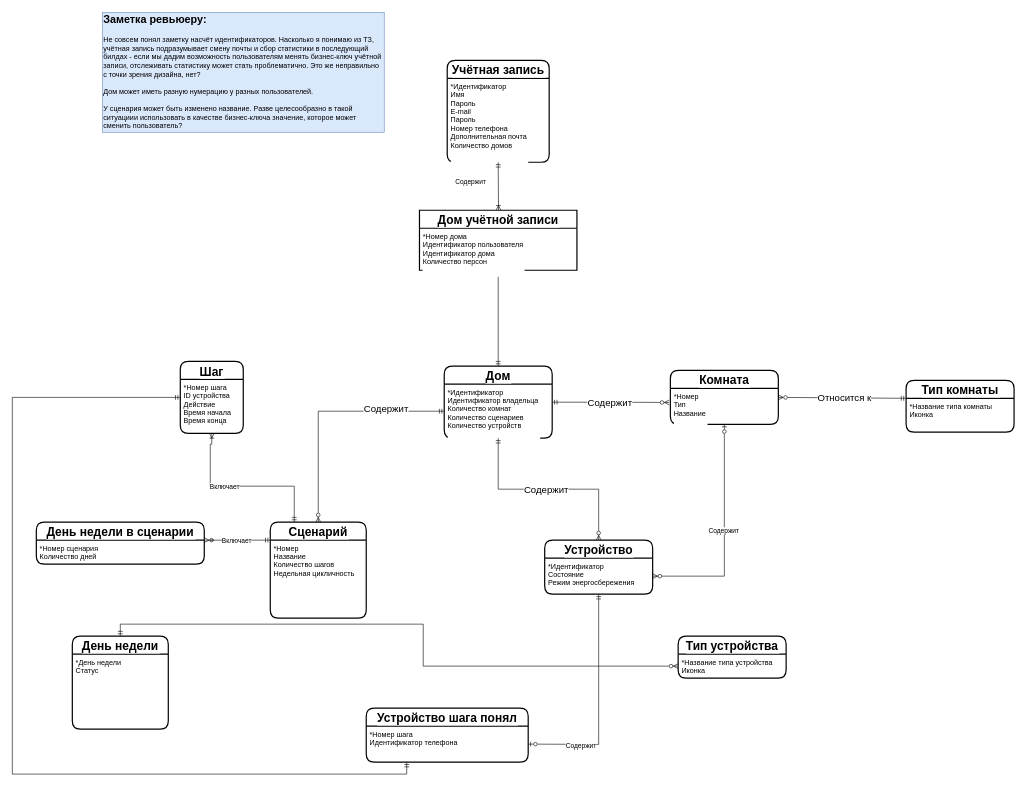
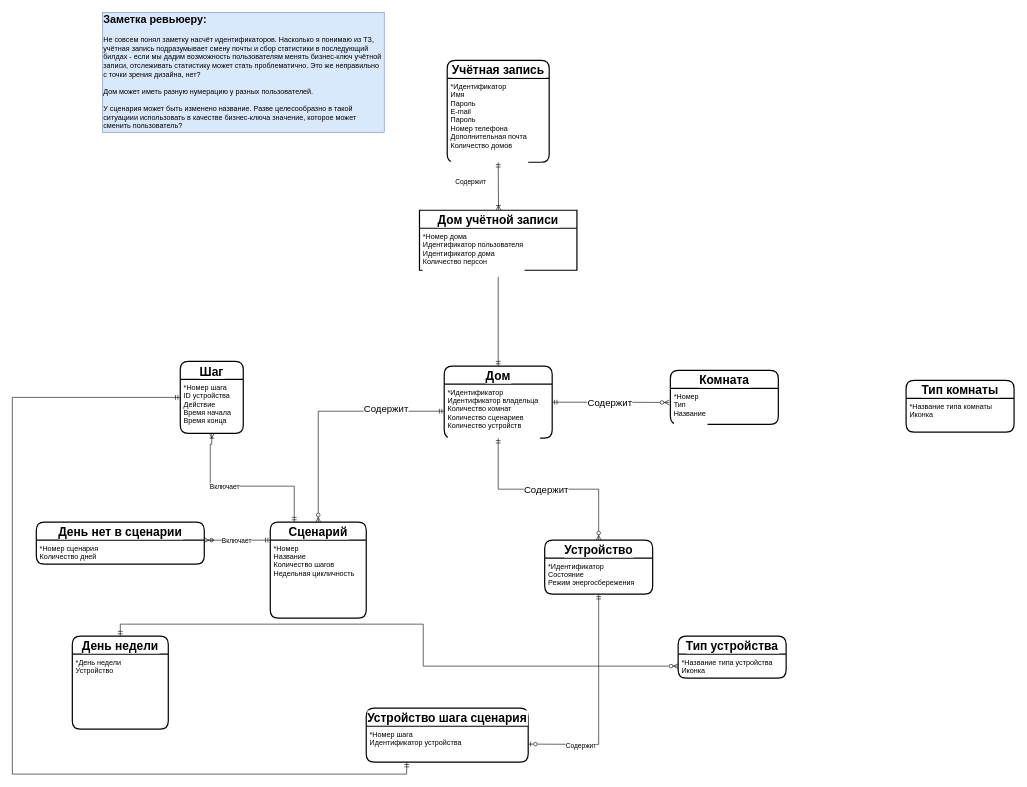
  <mxCell id="0" />
  <mxCell id="1" parent="0" />
  <mxCell id="2" style="rounded=0;orthogonalLoop=1;jettySize=auto;html=1;exitX=0.5;exitY=0;exitDx=0;exitDy=0;entryX=0.5;entryY=1;entryDx=0;entryDy=0;startArrow=ERmandOne;startFill=0;endArrow=ERoneToMany;endFill=0;" edge="1" parent="1" source="3" target="33"><mxGeometry relative="1" as="geometry" /></mxCell>
  <mxCell id="3" value="Дом" style="swimlane;childLayout=stackLayout;horizontal=1;startSize=30;horizontalStack=0;rounded=1;fontSize=20;fontStyle=1;strokeWidth=2;resizeParent=0;resizeLast=1;shadow=0;dashed=0;align=center;labelBackgroundColor=#FFFFFF;labelBorderColor=none;" vertex="1" parent="1"><mxGeometry x="740" y="610" width="180" height="120" as="geometry" /></mxCell>
  <mxCell id="4" value="*Идентификатор&#10;Идентификатор владельца&#10;Количество комнат&#10;Количество сценариев&#10;Количество устройств&#10;&#10;" style="align=left;strokeColor=none;fillColor=none;spacingLeft=4;fontSize=12;verticalAlign=top;resizable=0;rotatable=0;part=1;labelBackgroundColor=#FFFFFF;labelBorderColor=none;" vertex="1" parent="3"><mxGeometry y="30" width="180" height="90" as="geometry" /></mxCell>
  <mxCell id="5" value="Учётная запись" style="swimlane;childLayout=stackLayout;horizontal=1;startSize=30;horizontalStack=0;rounded=1;fontSize=20;fontStyle=1;strokeWidth=2;resizeParent=0;resizeLast=1;shadow=0;dashed=0;align=center;labelBackgroundColor=#FFFFFF;labelBorderColor=none;" vertex="1" parent="1"><mxGeometry x="745" y="100" width="170" height="170" as="geometry" /></mxCell>
  <mxCell id="6" value="*Идентификатор&#10;Имя&#10;Пароль&#10;E-mail&#10;Пароль&#10;Номер телефона&#10;Дополнительная почта&#10;Количество домов&#10;&#10;&#10;&#10;" style="align=left;strokeColor=none;fillColor=none;spacingLeft=4;fontSize=12;verticalAlign=top;resizable=0;rotatable=0;part=1;labelBackgroundColor=#FFFFFF;labelBorderColor=none;" vertex="1" parent="5"><mxGeometry y="30" width="170" height="140" as="geometry" /></mxCell>
  <mxCell id="7" value="Устройство" style="swimlane;childLayout=stackLayout;horizontal=1;startSize=30;horizontalStack=0;rounded=1;fontSize=20;fontStyle=1;strokeWidth=2;resizeParent=0;resizeLast=1;shadow=0;dashed=0;align=center;labelBackgroundColor=#FFFFFF;labelBorderColor=none;" vertex="1" parent="1"><mxGeometry x="907.5" y="900" width="180" height="90" as="geometry" /></mxCell>
  <mxCell id="8" value="*Идентификатор&#10;Состояние&#10;Режим энергосбережения&#10;" style="align=left;strokeColor=none;fillColor=none;spacingLeft=4;fontSize=12;verticalAlign=top;resizable=0;rotatable=0;part=1;labelBackgroundColor=#FFFFFF;labelBorderColor=none;" vertex="1" parent="7"><mxGeometry y="30" width="180" height="60" as="geometry" /></mxCell>
  <mxCell id="9" value="Сценарий" style="swimlane;childLayout=stackLayout;horizontal=1;startSize=30;horizontalStack=0;rounded=1;fontSize=20;fontStyle=1;strokeWidth=2;resizeParent=0;resizeLast=1;shadow=0;dashed=0;align=center;labelBackgroundColor=#FFFFFF;labelBorderColor=none;" vertex="1" parent="1"><mxGeometry x="450" y="870" width="160" height="160" as="geometry" /></mxCell>
  <mxCell id="10" value="*Номер&#10;Название&#10;Количество шагов&#10;Недельная цикличность&#10;&#10;" style="align=left;strokeColor=none;fillColor=none;spacingLeft=4;fontSize=12;verticalAlign=top;resizable=0;rotatable=0;part=1;labelBackgroundColor=#FFFFFF;labelBorderColor=none;" vertex="1" parent="9"><mxGeometry y="30" width="160" height="130" as="geometry" /></mxCell>
  <mxCell id="11" value="" style="edgeStyle=orthogonalEdgeStyle;fontSize=12;html=1;endArrow=ERoneToMany;startArrow=ERmandOne;rounded=0;exitX=0.5;exitY=1;exitDx=0;exitDy=0;startFill=0;endFill=0;" edge="1" parent="1" source="6"><mxGeometry width="100" height="100" relative="1" as="geometry"><mxPoint x="1137.5" y="1080" as="sourcePoint" /><mxPoint x="830.5" y="350" as="targetPoint" /><Array as="points"><mxPoint x="830.5" y="270" /><mxPoint x="830.5" y="400" /></Array></mxGeometry></mxCell>
  <mxCell id="12" value="Содержит" style="edgeLabel;html=1;align=center;verticalAlign=middle;resizable=0;points=[];" connectable="0" vertex="1" parent="11"><mxGeometry x="-0.211" y="-1" relative="1" as="geometry"><mxPoint x="-46" as="offset" /></mxGeometry></mxCell>
  <mxCell id="13" value="" style="fontSize=12;html=1;endArrow=ERmandOne;startArrow=ERzeroToMany;rounded=0;exitX=0.5;exitY=0;exitDx=0;exitDy=0;entryX=0;entryY=0.5;entryDx=0;entryDy=0;edgeStyle=orthogonalEdgeStyle;startFill=0;endFill=0;" edge="1" parent="1" source="9" target="4"><mxGeometry width="100" height="100" relative="1" as="geometry"><mxPoint x="1680" y="590" as="sourcePoint" /><mxPoint x="1780" y="490" as="targetPoint" /><Array as="points"><mxPoint x="530" y="685" /></Array></mxGeometry></mxCell>
  <mxCell id="14" value="&lt;font style=&quot;font-size: 16px;&quot;&gt;Содержит&lt;/font&gt;" style="edgeLabel;html=1;align=center;verticalAlign=middle;resizable=0;points=[];" connectable="0" vertex="1" parent="13"><mxGeometry x="0.12" y="-2" relative="1" as="geometry"><mxPoint x="76" y="-7" as="offset" /></mxGeometry></mxCell>
  <mxCell id="15" value="" style="edgeStyle=orthogonalEdgeStyle;fontSize=12;html=1;endArrow=ERzeroToMany;startArrow=ERmandOne;rounded=0;exitX=1;exitY=0.5;exitDx=0;exitDy=0;endFill=0;startFill=0;entryX=-0.011;entryY=0.391;entryDx=0;entryDy=0;entryPerimeter=0;" edge="1" parent="1" source="3" target="18"><mxGeometry width="100" height="100" relative="1" as="geometry"><mxPoint x="1110" y="840" as="sourcePoint" /><mxPoint x="1060" y="660" as="targetPoint" /></mxGeometry></mxCell>
  <mxCell id="16" value="&lt;font style=&quot;font-size: 16px;&quot;&gt;Содержит&lt;/font&gt;" style="edgeLabel;html=1;align=center;verticalAlign=middle;resizable=0;points=[];" connectable="0" vertex="1" parent="15"><mxGeometry x="-0.027" relative="1" as="geometry"><mxPoint as="offset" /></mxGeometry></mxCell>
  <mxCell id="17" value="Комната" style="swimlane;childLayout=stackLayout;horizontal=1;startSize=30;horizontalStack=0;rounded=1;fontSize=20;fontStyle=1;strokeWidth=2;resizeParent=0;resizeLast=1;shadow=0;dashed=0;align=center;labelBackgroundColor=#FFFFFF;labelBorderColor=none;" vertex="1" parent="1"><mxGeometry x="1117" y="617" width="180" height="90" as="geometry" /></mxCell>
  <mxCell id="18" value="*Номер&#10;Тип&#10;Название&#10;&#10;&#10;" style="align=left;strokeColor=none;fillColor=none;spacingLeft=4;fontSize=12;verticalAlign=top;resizable=0;rotatable=0;part=1;labelBackgroundColor=#FFFFFF;labelBorderColor=none;" vertex="1" parent="17"><mxGeometry y="30" width="180" height="60" as="geometry" /></mxCell>
- <mxCell id="19" value="" style="edgeStyle=orthogonalEdgeStyle;fontSize=12;html=1;endArrow=ERzeroToMany;startArrow=ERzeroToOne;rounded=0;exitX=0.5;exitY=1;exitDx=0;exitDy=0;entryX=1;entryY=0.5;entryDx=0;entryDy=0;startFill=0;" edge="1" parent="1" source="17" target="8"><mxGeometry width="100" height="100" relative="1" as="geometry"><mxPoint x="1160" y="820" as="sourcePoint" /><mxPoint x="1070" y="1150" as="targetPoint" /></mxGeometry></mxCell>
- <mxCell id="20" value="Содержит" style="edgeLabel;html=1;align=center;verticalAlign=middle;resizable=0;points=[];" connectable="0" vertex="1" parent="19"><mxGeometry x="-0.05" y="-2" relative="1" as="geometry"><mxPoint as="offset" /></mxGeometry></mxCell>
  <mxCell id="21" value="" style="edgeStyle=orthogonalEdgeStyle;fontSize=12;html=1;endArrow=ERzeroToMany;startArrow=ERmandOne;rounded=0;exitX=0.5;exitY=1;exitDx=0;exitDy=0;endFill=0;startFill=0;entryX=0.5;entryY=0;entryDx=0;entryDy=0;" edge="1" parent="1" source="4" target="7"><mxGeometry width="100" height="100" relative="1" as="geometry"><mxPoint x="820" y="817" as="sourcePoint" /><mxPoint x="975" y="820" as="targetPoint" /></mxGeometry></mxCell>
  <mxCell id="22" value="&lt;font style=&quot;font-size: 16px;&quot;&gt;Содержит&lt;/font&gt;" style="edgeLabel;html=1;align=center;verticalAlign=middle;resizable=0;points=[];" connectable="0" vertex="1" parent="21"><mxGeometry x="-0.027" relative="1" as="geometry"><mxPoint as="offset" /></mxGeometry></mxCell>
- <mxCell id="23" value="Устройство шага понял" style="swimlane;childLayout=stackLayout;horizontal=1;startSize=30;horizontalStack=0;rounded=1;fontSize=20;fontStyle=1;strokeWidth=2;resizeParent=0;resizeLast=1;shadow=0;dashed=0;align=center;labelBackgroundColor=#FFFFFF;labelBorderColor=none;" vertex="1" parent="1"><mxGeometry x="610" y="1180" width="270" height="90" as="geometry" /></mxCell>
- <mxCell id="24" value="*Номер шага&#10;Идентификатор телефона&#10;" style="align=left;strokeColor=none;fillColor=none;spacingLeft=4;fontSize=12;verticalAlign=top;resizable=0;rotatable=0;part=1;labelBackgroundColor=#FFFFFF;labelBorderColor=none;" vertex="1" parent="23"><mxGeometry y="30" width="270" height="60" as="geometry" /></mxCell>
+ <mxCell id="23" value="Устройство шага сценария" style="swimlane;childLayout=stackLayout;horizontal=1;startSize=30;horizontalStack=0;rounded=1;fontSize=20;fontStyle=1;strokeWidth=2;resizeParent=0;resizeLast=1;shadow=0;dashed=0;align=center;labelBackgroundColor=#FFFFFF;labelBorderColor=none;" vertex="1" parent="1"><mxGeometry x="610" y="1180" width="270" height="90" as="geometry" /></mxCell>
+ <mxCell id="24" value="*Номер шага&#10;Идентификатор устройства&#10;" style="align=left;strokeColor=none;fillColor=none;spacingLeft=4;fontSize=12;verticalAlign=top;resizable=0;rotatable=0;part=1;labelBackgroundColor=#FFFFFF;labelBorderColor=none;" vertex="1" parent="23"><mxGeometry y="30" width="270" height="60" as="geometry" /></mxCell>
  <mxCell id="25" style="edgeStyle=orthogonalEdgeStyle;rounded=0;orthogonalLoop=1;jettySize=auto;html=1;exitX=1;exitY=0.5;exitDx=0;exitDy=0;entryX=0.5;entryY=1;entryDx=0;entryDy=0;endArrow=ERmandOne;endFill=0;startArrow=ERzeroToOne;startFill=0;" edge="1" parent="1" target="8"><mxGeometry relative="1" as="geometry"><mxPoint x="880" y="1240" as="sourcePoint" /></mxGeometry></mxCell>
  <mxCell id="26" value="Содержит" style="edgeLabel;html=1;align=center;verticalAlign=middle;resizable=0;points=[];" connectable="0" vertex="1" parent="25"><mxGeometry x="-0.522" y="-2" relative="1" as="geometry"><mxPoint as="offset" /></mxGeometry></mxCell>
  <mxCell id="27" style="edgeStyle=orthogonalEdgeStyle;rounded=0;orthogonalLoop=1;jettySize=auto;html=1;exitX=0.5;exitY=0;exitDx=0;exitDy=0;startArrow=ERmandOne;startFill=0;endArrow=ERzeroToMany;endFill=0;" edge="1" parent="1" source="28" target="38"><mxGeometry relative="1" as="geometry" /></mxCell>
  <mxCell id="28" value="День недели" style="swimlane;childLayout=stackLayout;horizontal=1;startSize=30;horizontalStack=0;rounded=1;fontSize=20;fontStyle=1;strokeWidth=2;resizeParent=0;resizeLast=1;shadow=0;dashed=0;align=center;labelBackgroundColor=#FFFFFF;labelBorderColor=none;" vertex="1" parent="1"><mxGeometry x="120" y="1060" width="160" height="155" as="geometry" /></mxCell>
- <mxCell id="29" value="*День недели&#10;Статус" style="align=left;strokeColor=none;fillColor=none;spacingLeft=4;fontSize=12;verticalAlign=top;resizable=0;rotatable=0;part=1;labelBackgroundColor=#FFFFFF;labelBorderColor=none;" vertex="1" parent="28"><mxGeometry y="30" width="160" height="125" as="geometry" /></mxCell>
+ <mxCell id="29" value="*День недели&#10;Устройство" style="align=left;strokeColor=none;fillColor=none;spacingLeft=4;fontSize=12;verticalAlign=top;resizable=0;rotatable=0;part=1;labelBackgroundColor=#FFFFFF;labelBorderColor=none;" vertex="1" parent="28"><mxGeometry y="30" width="160" height="125" as="geometry" /></mxCell>
  <mxCell id="30" style="edgeStyle=orthogonalEdgeStyle;rounded=0;orthogonalLoop=1;jettySize=auto;html=1;exitX=0;exitY=0;exitDx=0;exitDy=0;entryX=1;entryY=0;entryDx=0;entryDy=0;startArrow=ERmandOne;startFill=0;endArrow=ERzeroToMany;endFill=0;" edge="1" parent="1" source="10" target="42"><mxGeometry relative="1" as="geometry"><Array as="points"><mxPoint x="349" y="900" /></Array></mxGeometry></mxCell>
  <mxCell id="31" value="Включает" style="edgeLabel;html=1;align=center;verticalAlign=middle;resizable=0;points=[];" connectable="0" vertex="1" parent="30"><mxGeometry x="0.33" y="3" relative="1" as="geometry"><mxPoint x="16" y="-3" as="offset" /></mxGeometry></mxCell>
  <mxCell id="32" value="Дом учётной записи" style="swimlane;childLayout=stackLayout;horizontal=1;startSize=30;horizontalStack=0;rounded=1;fontSize=20;fontStyle=1;strokeWidth=2;resizeParent=0;resizeLast=1;shadow=0;dashed=0;align=center;labelBackgroundColor=#FFFFFF;labelBorderColor=none;arcSize=0;" vertex="1" parent="1"><mxGeometry x="698.75" y="350" width="262.5" height="100" as="geometry" /></mxCell>
  <mxCell id="33" value="*Номер дома&#10;Идентификатор пользователя&#10;Идентификатор дома&#10;Количество персон&#10;&#10;" style="align=left;strokeColor=none;fillColor=none;spacingLeft=4;fontSize=12;verticalAlign=top;resizable=0;rotatable=0;part=1;labelBackgroundColor=#FFFFFF;labelBorderColor=none;" vertex="1" parent="32"><mxGeometry y="30" width="262.5" height="70" as="geometry" /></mxCell>
  <mxCell id="34" value="&lt;div align=&quot;left&quot;&gt;&lt;b&gt;&lt;font style=&quot;font-size: 18px;&quot;&gt;Заметка ревьюеру:&lt;/font&gt;&lt;/b&gt;&lt;/div&gt;&lt;div align=&quot;left&quot;&gt;&lt;br&gt;&lt;/div&gt;&lt;div align=&quot;left&quot;&gt;Не совсем понял заметку насчёт идентификаторов. Насколько я понимаю из ТЗ, учётная запись подразумывает смену почты и сбор статистики в последующий билдах - если мы дадим возможность пользователям менять бизнес-ключ учётной записи, отслеживать статистику может стать проблематично. Это же неправильно с точки зрения дизайна, нет?&lt;/div&gt;&lt;div align=&quot;left&quot;&gt;&lt;br&gt;&lt;/div&gt;&lt;div align=&quot;left&quot;&gt;Дом может иметь разную нумерацию у разных пользователей.&lt;/div&gt;&lt;div align=&quot;left&quot;&gt;&lt;br&gt;&lt;/div&gt;&lt;div align=&quot;left&quot;&gt;У сценария может быть изменено название. Разве целесообразно в такой ситуациии использовать в качестве бизнес-ключа значение, которое может сменить пользователь? &lt;br&gt;&lt;/div&gt;" style="rounded=0;whiteSpace=wrap;html=1;align=left;fillColor=#dae8fc;strokeColor=#6c8ebf;" vertex="1" parent="1"><mxGeometry x="170" y="20" width="470" height="200" as="geometry" /></mxCell>
  <mxCell id="35" value="Тип комнаты" style="swimlane;childLayout=stackLayout;horizontal=1;startSize=30;horizontalStack=0;rounded=1;fontSize=20;fontStyle=1;strokeWidth=2;resizeParent=0;resizeLast=1;shadow=0;dashed=0;align=center;labelBackgroundColor=#FFFFFF;labelBorderColor=none;" vertex="1" parent="1"><mxGeometry x="1510" y="633.5" width="180" height="86.5" as="geometry" /></mxCell>
  <mxCell id="36" value="*Название типа комнаты&#10;Иконка&#10;" style="align=left;strokeColor=none;fillColor=none;spacingLeft=4;fontSize=12;verticalAlign=top;resizable=0;rotatable=0;part=1;labelBackgroundColor=#FFFFFF;labelBorderColor=none;" vertex="1" parent="35"><mxGeometry y="30" width="180" height="56.5" as="geometry" /></mxCell>
  <mxCell id="37" value="Тип устройства" style="swimlane;childLayout=stackLayout;horizontal=1;startSize=30;horizontalStack=0;rounded=1;fontSize=20;fontStyle=1;strokeWidth=2;resizeParent=0;resizeLast=1;shadow=0;dashed=0;align=center;labelBackgroundColor=#FFFFFF;labelBorderColor=none;" vertex="1" parent="1"><mxGeometry x="1130" y="1060" width="180" height="70" as="geometry" /></mxCell>
  <mxCell id="38" value="*Название типа устройства&#10;Иконка&#10;" style="align=left;strokeColor=none;fillColor=none;spacingLeft=4;fontSize=12;verticalAlign=top;resizable=0;rotatable=0;part=1;labelBackgroundColor=#FFFFFF;labelBorderColor=none;" vertex="1" parent="37"><mxGeometry y="30" width="180" height="40" as="geometry" /></mxCell>
- <mxCell id="39" value="" style="fontSize=12;html=1;endArrow=ERzeroToMany;startArrow=ERmandOne;rounded=0;exitX=0;exitY=0;exitDx=0;exitDy=0;endFill=0;startFill=0;entryX=1;entryY=0.25;entryDx=0;entryDy=0;" edge="1" parent="1" source="36" target="18"><mxGeometry width="100" height="100" relative="1" as="geometry"><mxPoint x="1320" y="820" as="sourcePoint" /><mxPoint x="1527" y="820" as="targetPoint" /></mxGeometry></mxCell>
- <mxCell id="40" value="&lt;font style=&quot;font-size: 16px;&quot;&gt;Относится к&lt;br&gt;&lt;/font&gt;" style="edgeLabel;html=1;align=center;verticalAlign=middle;resizable=0;points=[];" connectable="0" vertex="1" parent="39"><mxGeometry x="-0.027" relative="1" as="geometry"><mxPoint as="offset" /></mxGeometry></mxCell>
- <mxCell id="41" value="День недели в сценарии" style="swimlane;childLayout=stackLayout;horizontal=1;startSize=30;horizontalStack=0;rounded=1;fontSize=20;fontStyle=1;strokeWidth=2;resizeParent=0;resizeLast=1;shadow=0;dashed=0;align=center;labelBackgroundColor=#FFFFFF;labelBorderColor=none;" vertex="1" parent="1"><mxGeometry x="60" y="870" width="280" height="70" as="geometry" /></mxCell>
+ <mxCell id="41" value="День нет в сценарии" style="swimlane;childLayout=stackLayout;horizontal=1;startSize=30;horizontalStack=0;rounded=1;fontSize=20;fontStyle=1;strokeWidth=2;resizeParent=0;resizeLast=1;shadow=0;dashed=0;align=center;labelBackgroundColor=#FFFFFF;labelBorderColor=none;" vertex="1" parent="1"><mxGeometry x="60" y="870" width="280" height="70" as="geometry" /></mxCell>
  <mxCell id="42" value="*Номер сценария&#10;Количество дней&#10;" style="align=left;strokeColor=none;fillColor=none;spacingLeft=4;fontSize=12;verticalAlign=top;resizable=0;rotatable=0;part=1;labelBackgroundColor=#FFFFFF;labelBorderColor=none;" vertex="1" parent="41"><mxGeometry y="30" width="280" height="40" as="geometry" /></mxCell>
  <mxCell id="43" value="Шаг" style="swimlane;childLayout=stackLayout;horizontal=1;startSize=30;horizontalStack=0;rounded=1;fontSize=20;fontStyle=1;strokeWidth=2;resizeParent=0;resizeLast=1;shadow=0;dashed=0;align=center;labelBackgroundColor=#FFFFFF;labelBorderColor=none;" vertex="1" parent="1"><mxGeometry x="300" y="602" width="105" height="120" as="geometry" /></mxCell>
  <mxCell id="44" value="*Номер шага&#10;ID устройства&#10;Действие&#10;Время начала&#10;Время конца&#10;" style="align=left;strokeColor=none;fillColor=none;spacingLeft=4;fontSize=12;verticalAlign=top;resizable=0;rotatable=0;part=1;labelBackgroundColor=#FFFFFF;labelBorderColor=none;" vertex="1" parent="43"><mxGeometry y="30" width="105" height="90" as="geometry" /></mxCell>
  <mxCell id="45" style="edgeStyle=orthogonalEdgeStyle;rounded=0;orthogonalLoop=1;jettySize=auto;html=1;exitX=0.25;exitY=0;exitDx=0;exitDy=0;startArrow=ERmandOne;startFill=0;endArrow=ERoneToMany;endFill=0;entryX=0.5;entryY=1;entryDx=0;entryDy=0;" edge="1" parent="1" source="9" target="44"><mxGeometry relative="1" as="geometry"><Array as="points"><mxPoint x="490" y="810" /><mxPoint x="350" y="810" /><mxPoint x="350" y="740" /></Array><mxPoint x="470" y="810" as="sourcePoint" /><mxPoint x="350" y="770" as="targetPoint" /></mxGeometry></mxCell>
  <mxCell id="46" value="Включает" style="edgeLabel;html=1;align=center;verticalAlign=middle;resizable=0;points=[];" connectable="0" vertex="1" parent="45"><mxGeometry x="0.33" y="3" relative="1" as="geometry"><mxPoint x="16" y="-3" as="offset" /></mxGeometry></mxCell>
  <mxCell id="47" style="edgeStyle=orthogonalEdgeStyle;rounded=0;orthogonalLoop=1;jettySize=auto;html=1;exitX=0.25;exitY=1;exitDx=0;exitDy=0;entryX=0;entryY=0.5;entryDx=0;entryDy=0;startArrow=ERmandOne;startFill=0;endArrow=ERmandOne;endFill=0;" edge="1" parent="1" target="43"><mxGeometry relative="1" as="geometry"><mxPoint x="677.5" y="1270" as="sourcePoint" /><Array as="points"><mxPoint x="677" y="1290" /><mxPoint x="20" y="1290" /><mxPoint x="20" y="662" /></Array></mxGeometry></mxCell>
